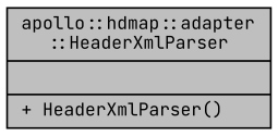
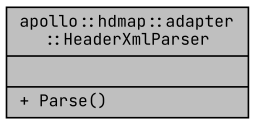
  digraph {
    fontname="JetBrains Mono"
-   n1 [color=black fillcolor=grey75 fontcolor=black fontname="JetBrains Mono" fontsize=10 height=0.2 label="{apollo::hdmap::adapter\l::HeaderXmlParser\n||+ HeaderXmlParser()\l}" shape=record style=filled width=0.4]
+   n1 [color=black fillcolor=grey75 fontcolor=black fontname="JetBrains Mono" fontsize=10 height=0.2 label="{apollo::hdmap::adapter\l::HeaderXmlParser\n||+ Parse()\l}" shape=record style=filled width=0.4]
  }
